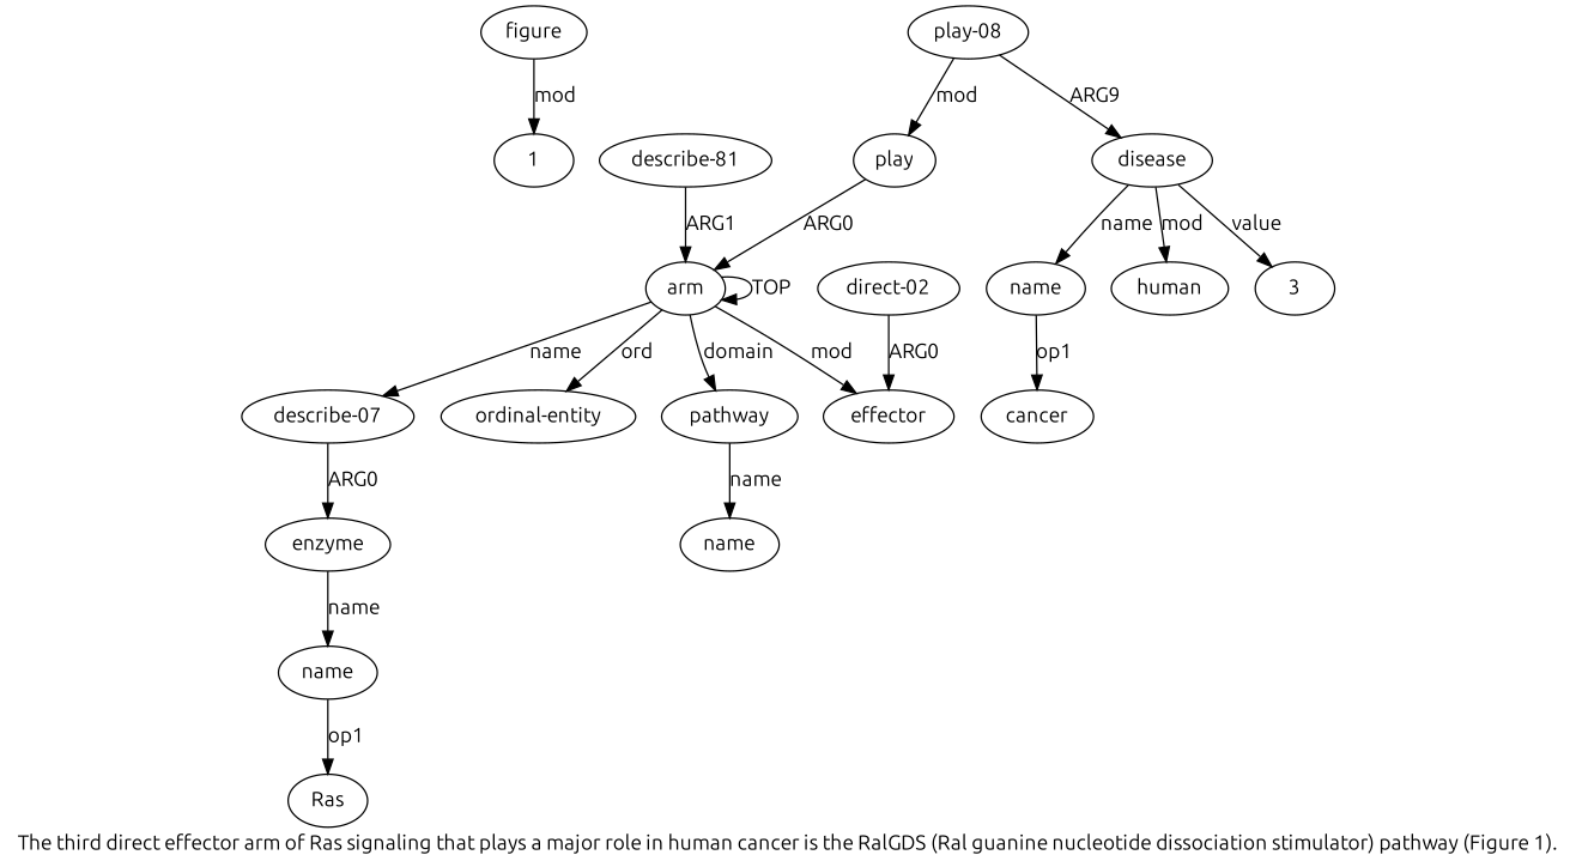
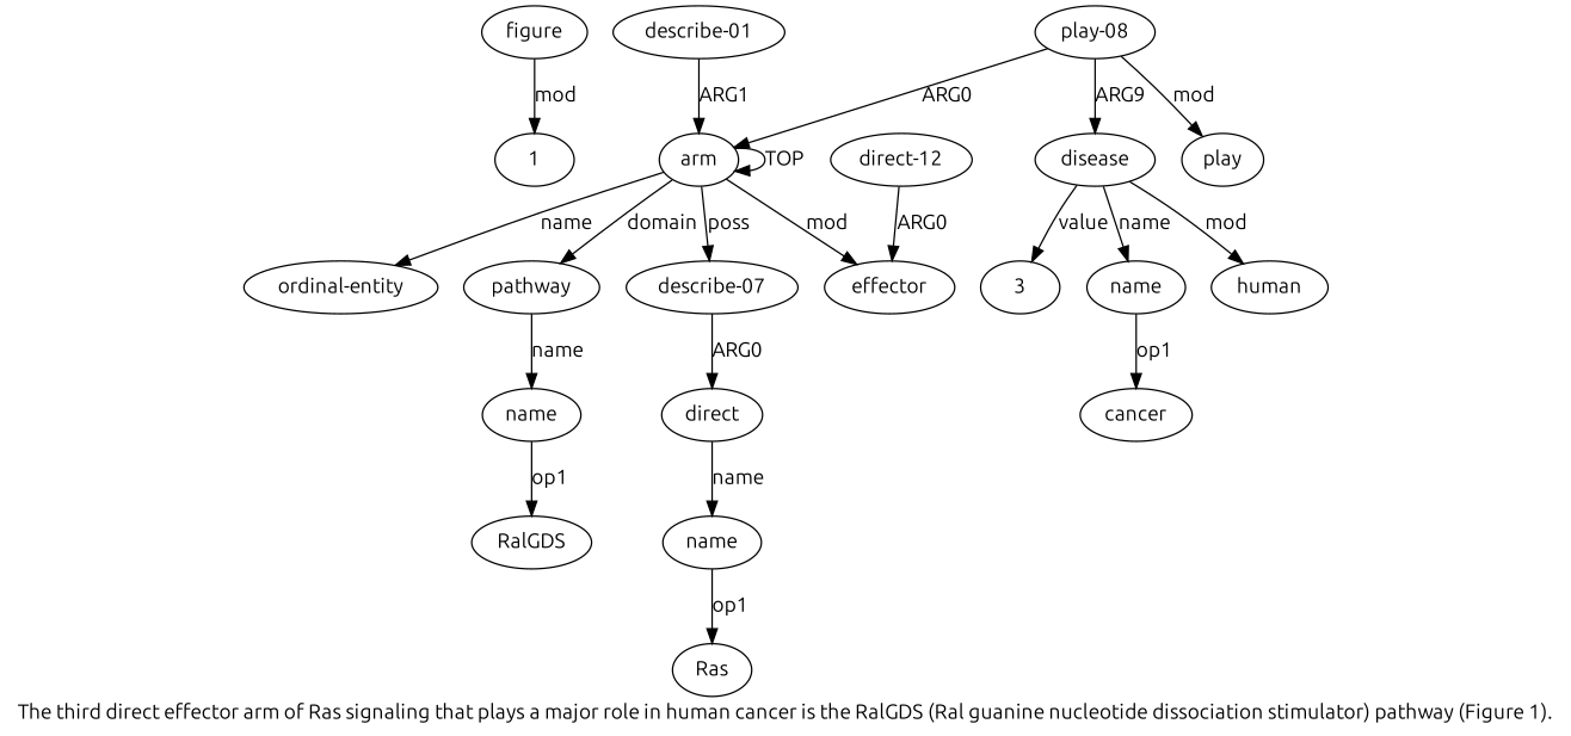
  digraph {
    fontname=Ubuntu
    label="The third direct effector arm of Ras signaling that plays a major role in human cancer is the RalGDS (Ral guanine nucleotide dissociation stimulator) pathway (Figure 1)."
    node [color=black fontname=Ubuntu gold_ind=-1 gold_label=name test_ind=-1 test_label=name]
    edge [color=black fontname=Ubuntu gold_label=mod test_label=mod]
    n1 [gold_ind=15 gold_label=figure label=figure test_ind=15 test_label=figure]
    n2 [gold_label=1 label=1 test_label=1]
-   n3 [gold_ind=14 gold_label="describe-01" label="describe-81" test_ind=14 test_label="describe-01"]
+   n3 [gold_ind=14 gold_label="describe-01" label="describe-01" test_ind=14 test_label="describe-01"]
    n4 [gold_ind=0 gold_label=arm label=arm test_ind=0 test_label=arm]
    n5 [gold_ind=12 gold_label=pathway label=pathway test_ind=12 test_label=pathway]
    n6 [gold_ind=1 gold_label=effector label=effector test_ind=1 test_label=effector]
    n7 [gold_ind=3 gold_label="signal-07" label="describe-07" test_ind=3 test_label="signal-07"]
    n8 [gold_ind=6 gold_label="ordinal-entity" label="ordinal-entity" test_ind=6 test_label="ordinal-entity"]
    n9 [gold_ind=13 label=name test_ind=13]
-   n10 [gold_ind=4 gold_label=enzyme label=enzyme test_ind=4 test_label=enzyme]
+   n10 [gold_ind=4 gold_label=enzyme label=direct test_ind=4 test_label=enzyme]
    n11 [gold_label=Ras label=Ras test_label=Ras]
    n12 [gold_ind=11 gold_label=major label=play test_ind=11 test_label=major]
    n13 [gold_ind=10 gold_label=human label=human test_ind=10 test_label=human]
+   n14 [gold_label=RalGDS label=RalGDS test_label=RalGDS]
    n15 [gold_label=3 label=3 test_label=3]
    n16 [gold_ind=5 label=name test_ind=5]
-   n17 [gold_ind=2 gold_label="direct-02" label="direct-02" test_ind=2 test_label="direct-02"]
+   n17 [gold_ind=2 gold_label="direct-02" label="direct-12" test_ind=2 test_label="direct-02"]
    n18 [gold_ind=7 gold_label="play-08" label="play-08" test_ind=7 test_label="play-08"]
    n19 [gold_ind=8 gold_label=disease label=disease test_ind=8 test_label=disease]
    n20 [gold_ind=9 label=name test_ind=9]
    n21 [gold_label=cancer label=cancer test_label=cancer]
    n1 -> n2 [label=mod]
    n3 -> n4 [gold_label=ARG1 label=ARG1 test_label=ARG1]
    n4 -> n4 [gold_label=TOP label=TOP test_label=TOP]
    n4 -> n5 [gold_label=domain label=domain test_label=domain]
    n4 -> n6 [label=mod]
-   n4 -> n7 [gold_label=poss label=name test_label=poss]
-   n4 -> n8 [gold_label=ord label=ord test_label=ord]
+   n4 -> n7 [gold_label=poss label=poss test_label=poss]
+   n4 -> n8 [gold_label=ord label=name test_label=ord]
    n5 -> n9 [gold_label=name label=name test_label=name]
    n7 -> n10 [gold_label=ARG0 label=ARG0 test_label=ARG0]
+   n9 -> n14 [gold_label=op1 label=op1 test_label=op1]
    n10 -> n16 [gold_label=name label=name test_label=name]
    n16 -> n11 [gold_label=op1 label=op1 test_label=op1]
    n17 -> n6 [gold_label=ARG1 label=ARG0 test_label=ARG1]
-   n12 -> n4 [gold_label=ARG0 label=ARG0 test_label=ARG0]
+   n18 -> n4 [gold_label=ARG0 label=ARG0 test_label=ARG0]
    n18 -> n12 [label=mod]
    n18 -> n19 [gold_label=ARG1 label=ARG9 test_label=ARG1]
    n19 -> n13 [label=mod]
    n19 -> n15 [gold_label=value label=value test_label=value]
    n19 -> n20 [gold_label=name label=name test_label=name]
    n20 -> n21 [gold_label=op1 label=op1 test_label=op1]
  }
